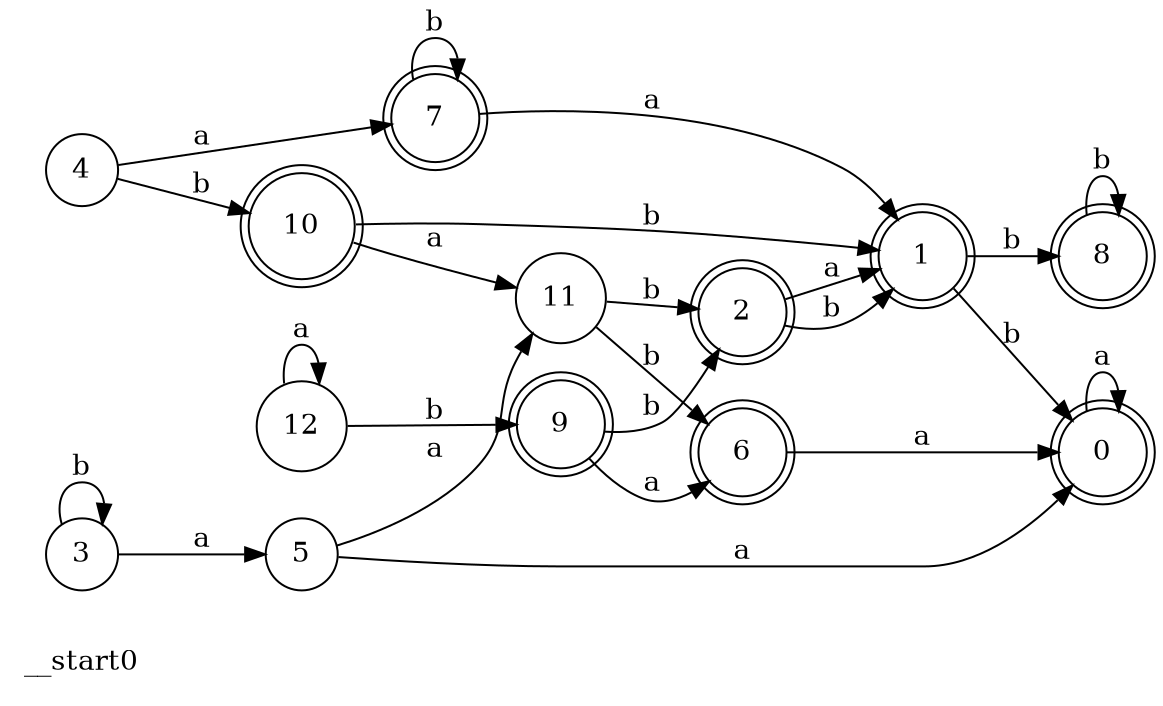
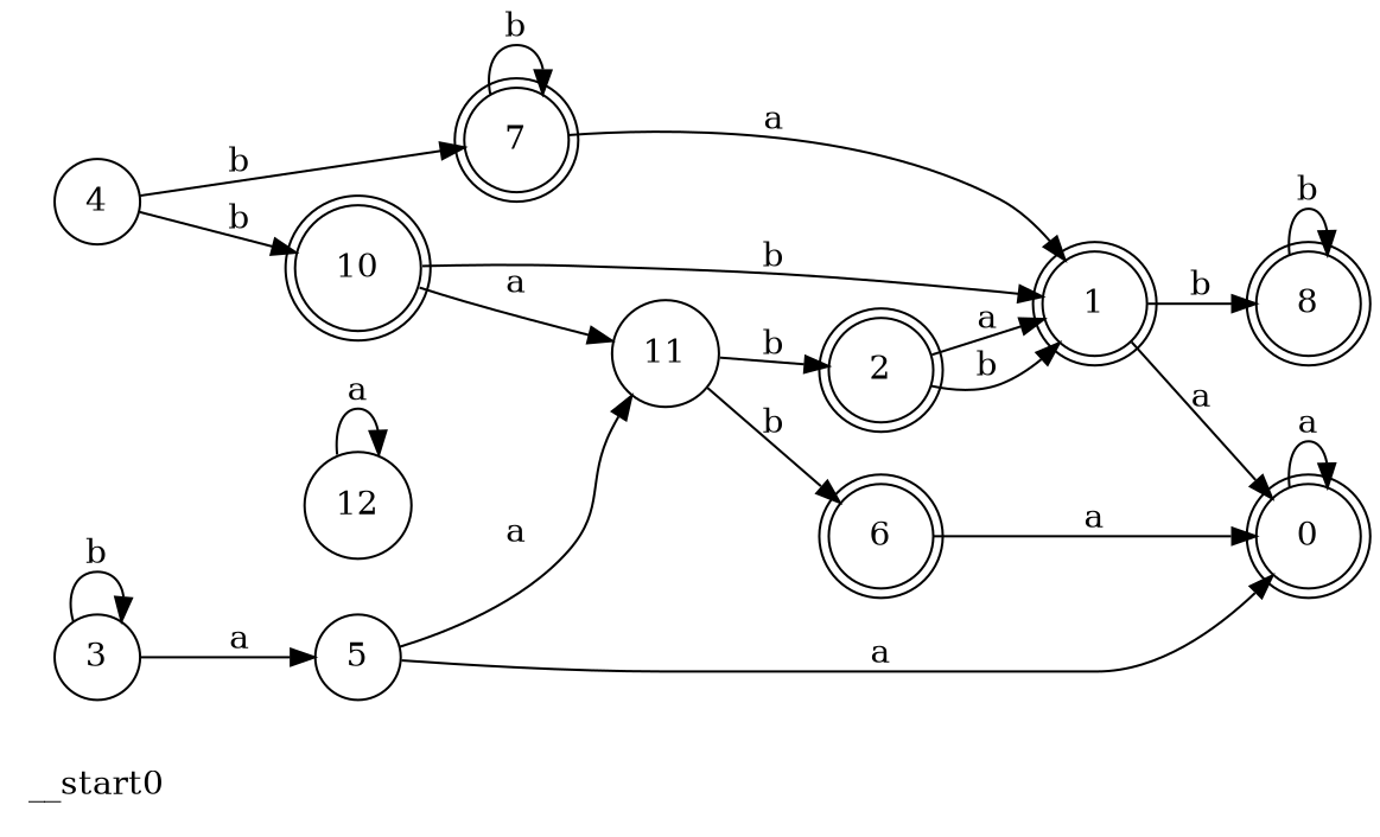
  digraph {
    rankdir=LR
    node [shape=doublecircle color=black fillcolor=white style="rounded,filled"]
    __start0 [shape=none color="" fillcolor="" style=""]
    n2 [label=0]
    n3 [label=7]
    n4 [label=1]
    n5 [label=8]
    n6 [label=2]
    n7 [label=3 shape=circle style=filled]
    n8 [label=5 shape=circle style=filled]
    n9 [label=11 shape=circle style=filled]
    n10 [label=4 shape=circle style=filled]
    n11 [label=10]
    n12 [label=6]
    n13 [label=12 shape=circle style=filled]
-   n14 [label=9]
    n2 -> n2 [label=a]
    n3 -> n3 [label=b]
    n3 -> n4 [label=a]
-   n4 -> n2 [label=b]
+   n4 -> n2 [label=a]
    n4 -> n5 [label=b]
    n5 -> n5 [label=b]
    n6 -> n4 [label=a]
    n6 -> n4 [label=b]
    n7 -> n7 [label=b]
    n7 -> n8 [label=a]
    n8 -> n2 [label=a]
    n8 -> n9 [label=a]
    n9 -> n6 [label=b]
    n9 -> n12 [label=b]
-   n10 -> n3 [label=a]
+   n10 -> n3 [label=b]
    n10 -> n11 [label=b]
    n11 -> n4 [label=b]
    n11 -> n9 [label=a]
    n12 -> n2 [label=a]
    n13 -> n13 [label=a]
-   n13 -> n14 [label=b]
-   n14 -> n6 [label=b]
-   n14 -> n12 [label=a]
  }
